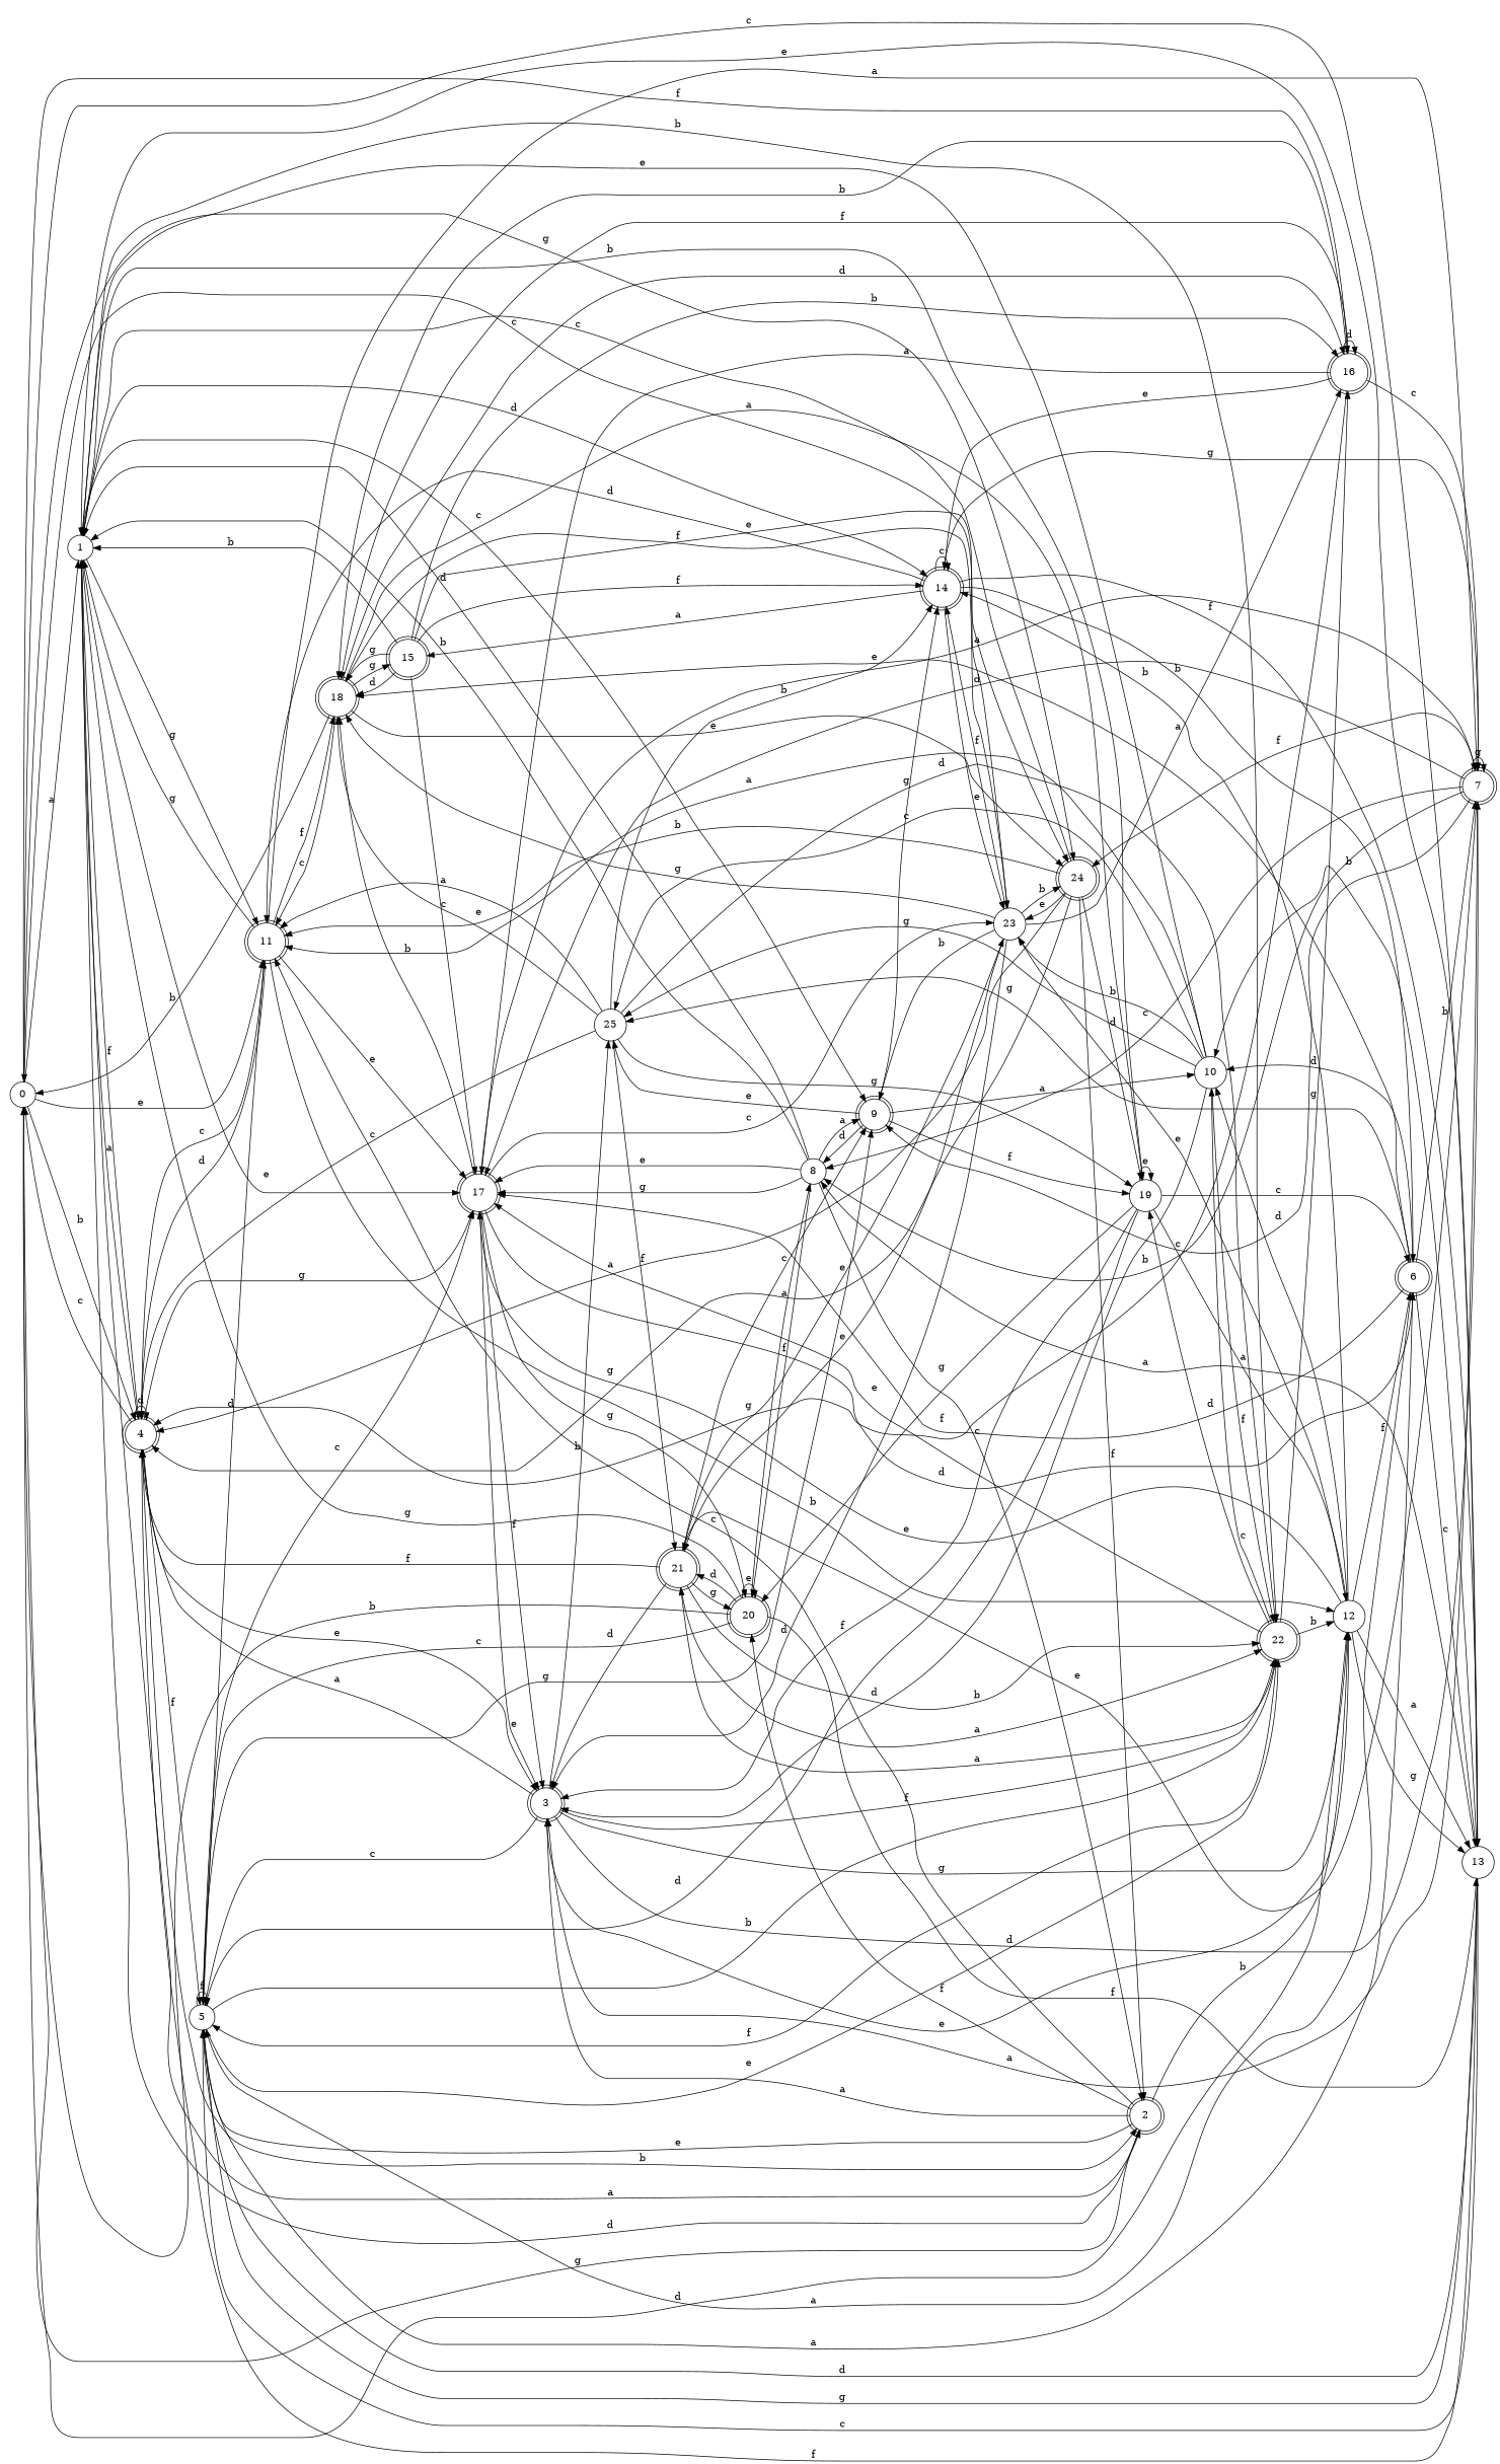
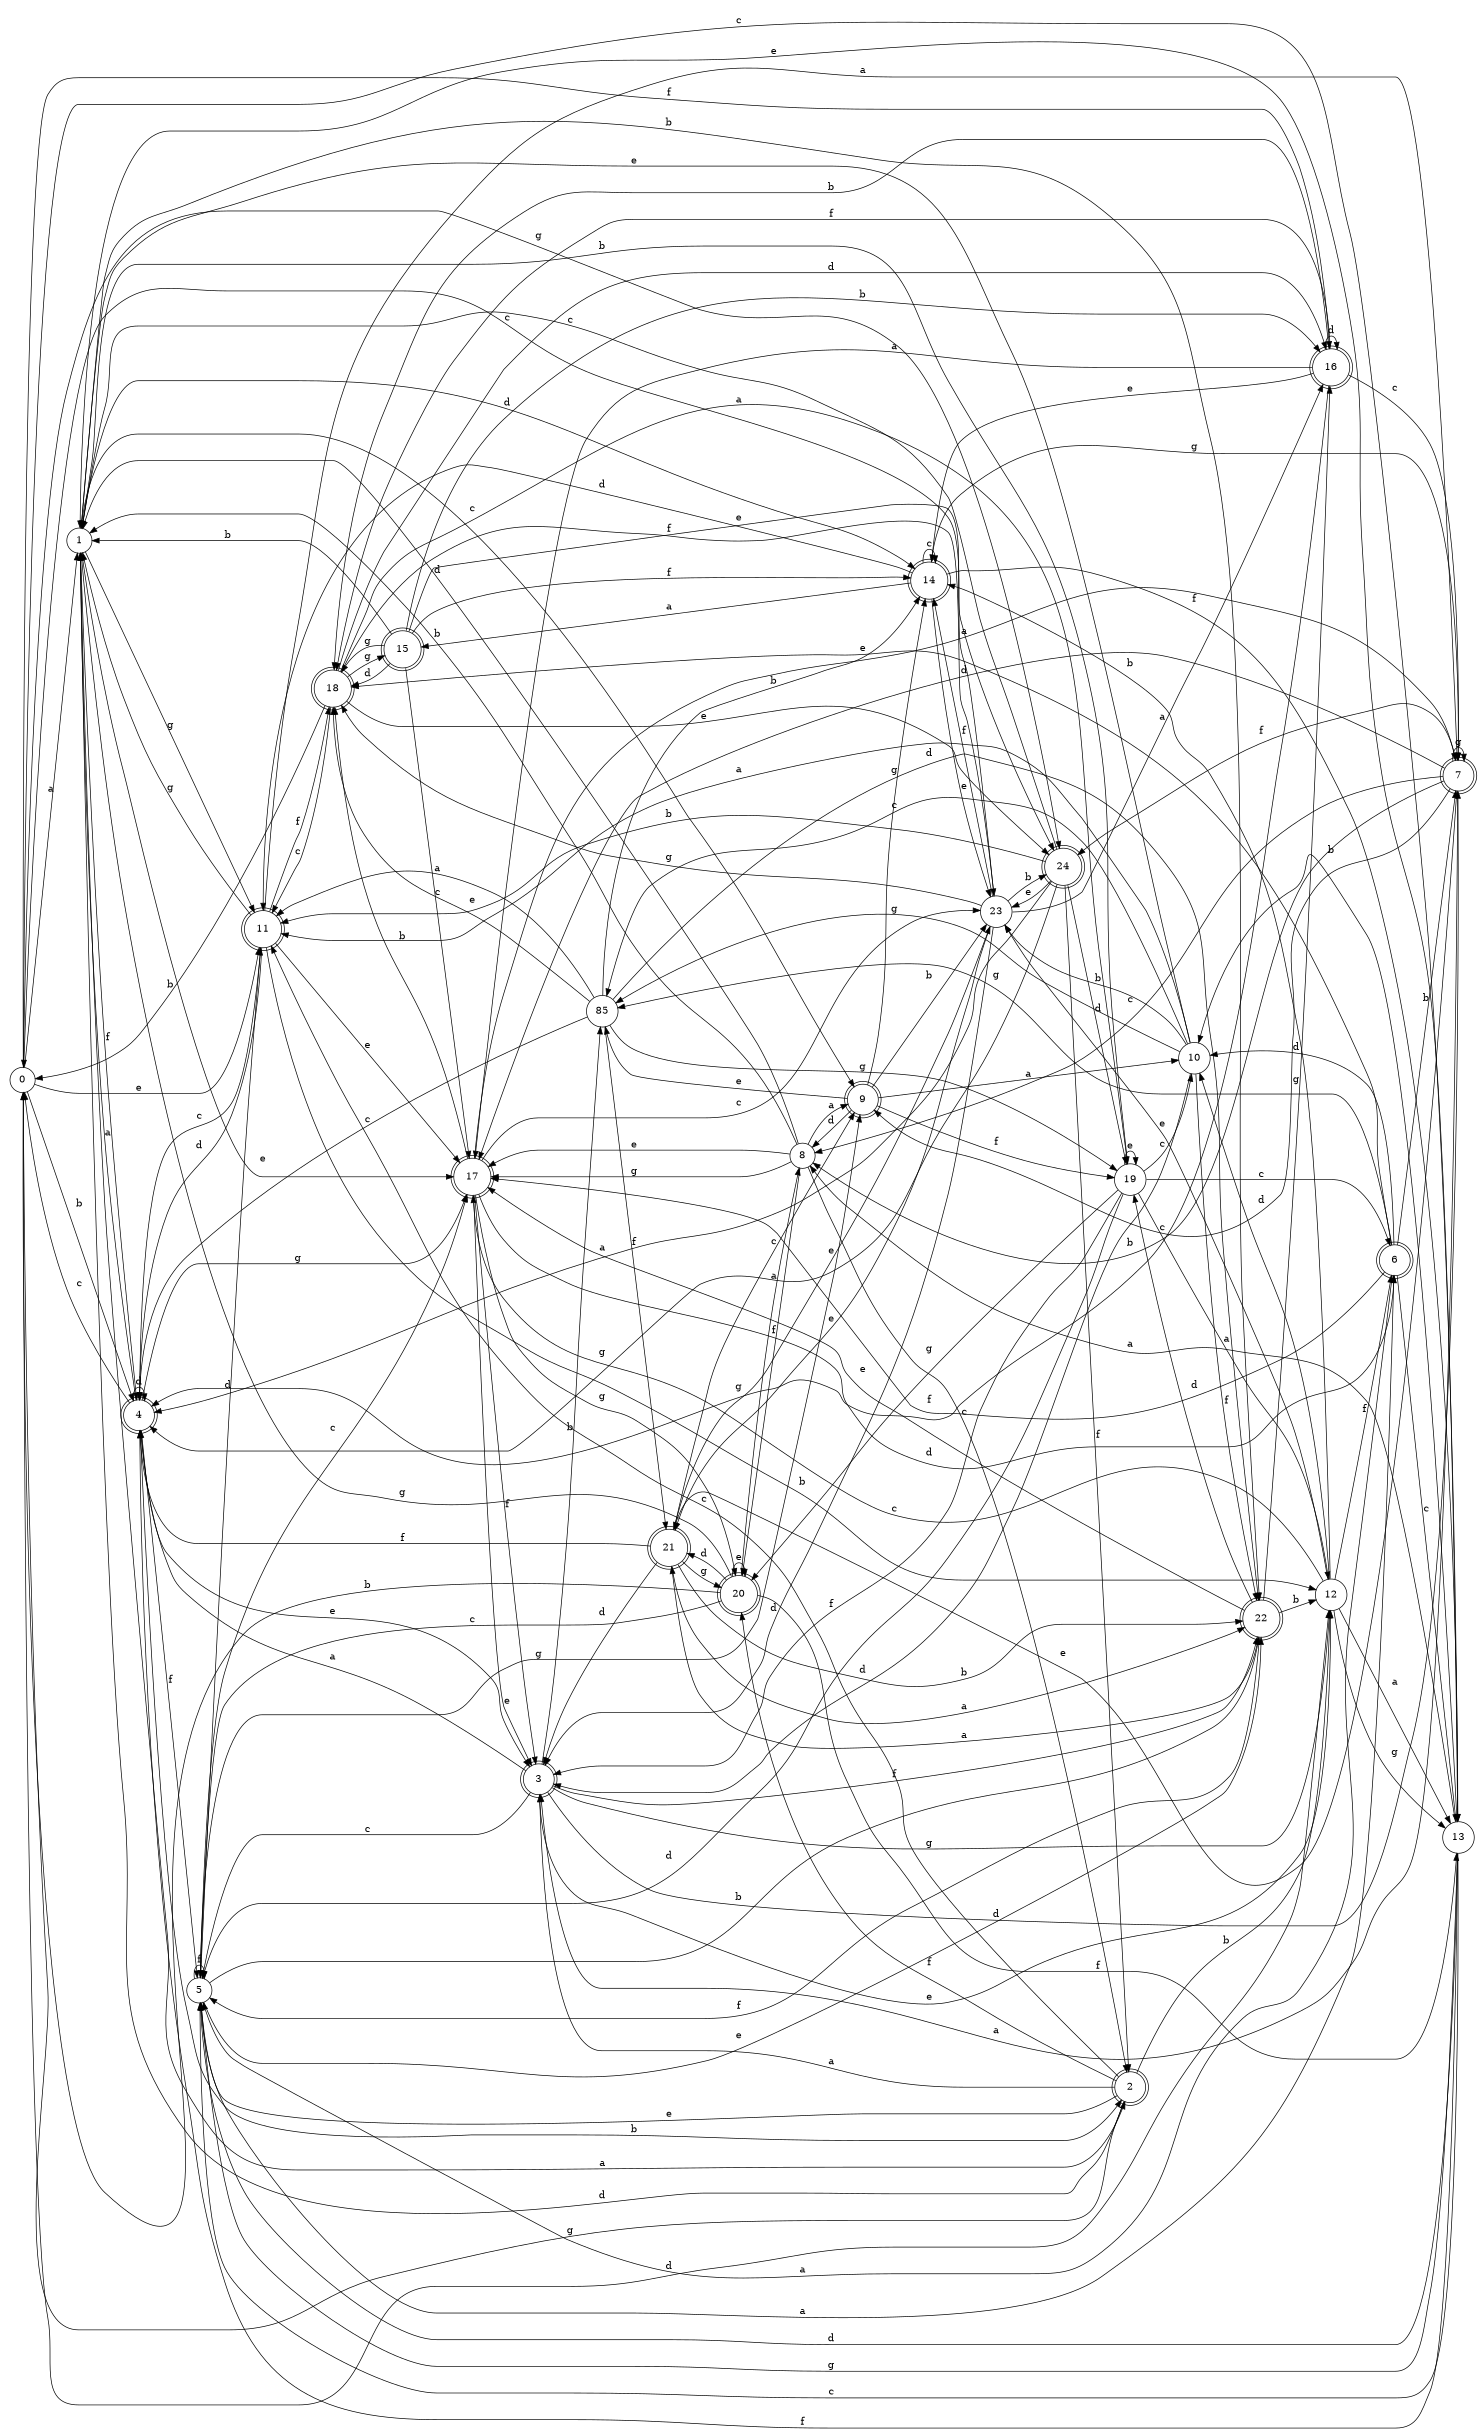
  digraph {
    rankdir=LR
    node [color=black fillcolor=white shape=doublecircle style="rounded,filled"]
    n1 [label=0 shape=circle style=filled]
    n2 [label=1 shape=circle style=filled]
    n3 [label=4]
    n4 [label=11]
    n5 [label=12 shape=circle style=filled]
    n6 [label=13 shape=circle style=filled]
    n7 [label=16]
    n8 [label=24]
    n9 [label=2]
    n10 [label=9]
    n11 [label=14]
    n12 [label=17]
    n13 [label=22]
    n14 [label=3]
    n15 [label=5 shape=circle style=filled]
    n16 [label=7]
    n17 [label=18]
    n18 [label=6]
    n19 [label=10 shape=circle style=filled]
    n20 [label=23 shape=circle style=filled]
    n21 [label=8 shape=circle style=filled]
    n22 [label=19 shape=circle style=filled]
    n23 [label=20]
-   n24 [label=25 shape=circle style=filled]
+   n24 [label=85 shape=circle style=filled]
    n25 [label=15]
    n26 [label=21]
    n1 -> n2 [label=a]
    n1 -> n3 [label=b]
    n1 -> n4 [label=e]
    n1 -> n5 [label=d]
    n1 -> n6 [label=c]
    n1 -> n7 [label=f]
    n1 -> n8 [label=g]
    n2 -> n3 [label=f]
    n2 -> n4 [label=g]
    n2 -> n9 [label=a]
    n2 -> n10 [label=c]
    n2 -> n11 [label=d]
    n2 -> n12 [label=e]
    n2 -> n13 [label=b]
    n3 -> n1 [label=c]
    n3 -> n2 [label=a]
    n3 -> n3 [label=d]
    n3 -> n9 [label=b]
    n3 -> n12 [label=g]
    n3 -> n14 [label=e]
    n3 -> n15 [label=f]
    n4 -> n2 [label=g]
    n4 -> n3 [label=c]
    n4 -> n3 [label=d]
    n4 -> n5 [label=b]
    n4 -> n12 [label=e]
    n4 -> n16 [label=a]
    n4 -> n17 [label=f]
    n5 -> n6 [label=a]
    n5 -> n6 [label=g]
    n5 -> n11 [label=b]
-   n5 -> n12 [label=e]
+   n5 -> n12 [label=c]
    n5 -> n18 [label=f]
    n5 -> n19 [label=d]
    n5 -> n20 [label=e]
    n6 -> n2 [label=e]
    n6 -> n3 [label=f]
    n6 -> n15 [label=c]
    n6 -> n15 [label=d]
    n6 -> n15 [label=g]
    n6 -> n19 [label=b]
    n6 -> n21 [label=a]
    n7 -> n3 [label=g]
    n7 -> n7 [label=d]
    n7 -> n11 [label=e]
    n7 -> n12 [label=a]
    n7 -> n16 [label=c]
    n7 -> n17 [label=b]
    n7 -> n17 [label=f]
    n8 -> n2 [label=c]
    n8 -> n3 [label=a]
    n8 -> n3 [label=g]
    n8 -> n4 [label=b]
    n8 -> n9 [label=f]
    n8 -> n20 [label=e]
    n8 -> n22 [label=d]
    n9 -> n1 [label=g]
    n9 -> n2 [label=d]
    n9 -> n4 [label=c]
    n9 -> n5 [label=b]
    n9 -> n14 [label=a]
    n9 -> n15 [label=e]
    n9 -> n23 [label=f]
    n10 -> n11 [label=g]
    n10 -> n19 [label=a]
-   n20 -> n10 [label=b]
+   n10 -> n20 [label=b]
    n10 -> n21 [label=d]
    n10 -> n22 [label=f]
    n10 -> n24 [label=e]
    n11 -> n4 [label=d]
    n11 -> n6 [label=f]
    n11 -> n11 [label=c]
    n11 -> n16 [label=g]
-   n11 -> n18 [label=b]
    n11 -> n20 [label=e]
    n11 -> n25 [label=a]
    n12 -> n14 [label=e]
    n12 -> n14 [label=f]
    n12 -> n16 [label=a]
    n12 -> n17 [label=b]
    n12 -> n18 [label=d]
    n12 -> n20 [label=c]
    n12 -> n23 [label=g]
    n13 -> n5 [label=b]
    n13 -> n7 [label=g]
    n13 -> n12 [label=e]
    n13 -> n15 [label=f]
-   n13 -> n19 [label=c]
+   n22 -> n19 [label=c]
    n13 -> n22 [label=d]
    n13 -> n26 [label=a]
    n14 -> n3 [label=a]
    n14 -> n5 [label=e]
    n14 -> n5 [label=g]
    n14 -> n13 [label=f]
    n14 -> n15 [label=c]
    n14 -> n16 [label=d]
    n14 -> n24 [label=b]
    n15 -> n4 [label=d]
    n15 -> n10 [label=g]
    n15 -> n12 [label=c]
    n15 -> n13 [label=b]
    n15 -> n13 [label=e]
    n15 -> n15 [label=f]
    n15 -> n18 [label=a]
    n16 -> n8 [label=f]
    n16 -> n10 [label=c]
    n16 -> n12 [label=d]
    n16 -> n14 [label=a]
    n16 -> n16 [label=g]
    n16 -> n21 [label=b]
    n16 -> n21 [label=c]
    n16 -> n26 [label=e]
    n17 -> n1 [label=b]
    n17 -> n4 [label=c]
    n17 -> n7 [label=d]
    n17 -> n8 [label=e]
    n17 -> n20 [label=f]
    n17 -> n22 [label=a]
    n17 -> n25 [label=g]
    n18 -> n6 [label=c]
    n18 -> n12 [label=f]
    n18 -> n15 [label=a]
    n18 -> n16 [label=b]
    n18 -> n17 [label=e]
    n18 -> n19 [label=d]
    n18 -> n24 [label=g]
    n19 -> n2 [label=e]
    n19 -> n4 [label=a]
    n19 -> n13 [label=f]
    n19 -> n14 [label=d]
    n19 -> n20 [label=b]
    n19 -> n24 [label=c]
    n19 -> n24 [label=g]
    n20 -> n1 [label=c]
    n20 -> n7 [label=a]
    n20 -> n8 [label=b]
    n20 -> n11 [label=f]
    n20 -> n14 [label=d]
    n20 -> n17 [label=g]
    n20 -> n26 [label=e]
    n21 -> n2 [label=b]
    n21 -> n2 [label=d]
    n21 -> n9 [label=c]
    n21 -> n10 [label=a]
    n21 -> n12 [label=e]
    n21 -> n12 [label=g]
    n21 -> n23 [label=f]
    n22 -> n2 [label=b]
    n22 -> n5 [label=a]
    n22 -> n14 [label=f]
    n22 -> n15 [label=d]
    n22 -> n18 [label=c]
    n22 -> n22 [label=e]
    n22 -> n23 [label=g]
    n23 -> n1 [label=b]
    n23 -> n2 [label=g]
    n23 -> n6 [label=f]
    n23 -> n15 [label=c]
    n23 -> n21 [label=a]
    n23 -> n23 [label=e]
    n23 -> n26 [label=d]
    n24 -> n3 [label=c]
    n24 -> n4 [label=a]
    n24 -> n11 [label=b]
    n24 -> n13 [label=d]
    n24 -> n17 [label=e]
    n24 -> n22 [label=g]
    n24 -> n26 [label=f]
    n25 -> n2 [label=b]
    n25 -> n7 [label=b]
    n25 -> n8 [label=e]
    n25 -> n11 [label=f]
    n25 -> n12 [label=c]
    n25 -> n17 [label=d]
    n25 -> n17 [label=g]
    n26 -> n3 [label=f]
    n26 -> n10 [label=c]
    n26 -> n13 [label=a]
    n26 -> n13 [label=b]
    n26 -> n14 [label=d]
    n26 -> n20 [label=e]
    n26 -> n23 [label=g]
  }
